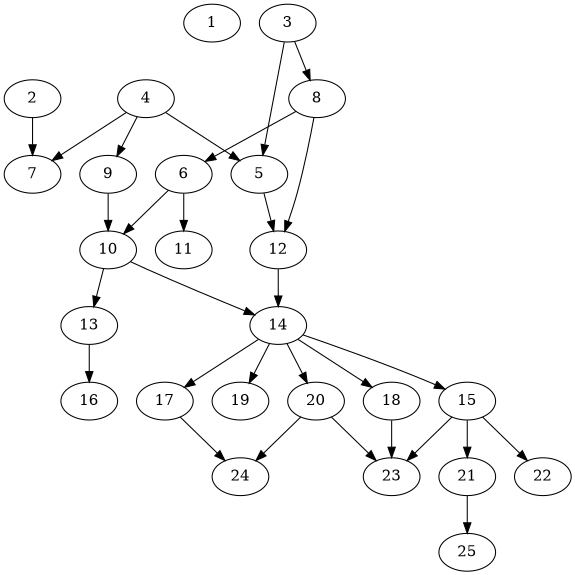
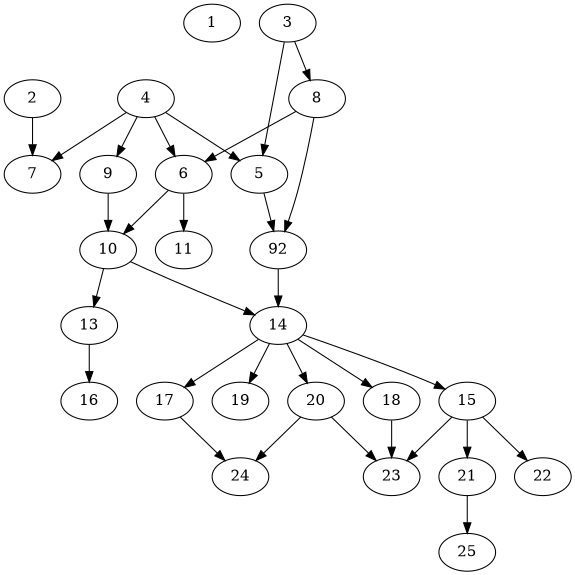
  digraph {
    node [alpha=0.06]
    1 [alpha=0.00 expect_size=3189820517366161]
    2 [alpha=0.08 expect_size=3879401665498788]
    7 [alpha=0.18 expect_size=2018039870307615]
    3 [alpha=0.05 expect_size=128169420036007280]
    5 [expect_size=71552125624693817344]
    8 [alpha=0.15 expect_size=98972391260317696]
-   12 [alpha=0.10 expect_size=238006829056000000000]
+   12 [alpha=0.10 expect_size=238006829056000000000 label=92]
    6 [alpha=0.13 expect_size=173924488067818717184]
    14 [alpha=0.02 expect_size=4451448966231359488]
    11 [alpha=0.07 expect_size=40336646483394728]
    4 [alpha=0.19 expect_size=165847894392307712]
    9 [alpha=0.00 expect_size=20102492594851944]
    10 [expect_size=439569009217313408]
    13 [alpha=0.11 expect_size=6692273720966512]
    15 [alpha=0.20 expect_size=47834480786585392]
    17 [alpha=0.01 expect_size=15412938068130267136]
    18 [alpha=0.15 expect_size=108071851977308992]
    19 [alpha=0.16 expect_size=198388806331989491712]
    20 [alpha=0.02 expect_size=1831237677195336]
    16 [alpha=0.04 expect_size=5242875199162030]
    21 [expect_size=1277361056120832000]
    22 [alpha=0.11 expect_size=15473420424657764352]
    23 [alpha=0.17 expect_size=156179550622462246912]
    24 [alpha=0.10 expect_size=299717245451289]
    25 [alpha=0.02 expect_size=2870830852361125]
    2 -> 7
    3 -> 5
    3 -> 8
    5 -> 12
    8 -> 12
    8 -> 6
    12 -> 14
    6 -> 11
    6 -> 10
    14 -> 15
    14 -> 17
    14 -> 18
    14 -> 19
    14 -> 20
    4 -> 7
    4 -> 5
+   4 -> 6
    4 -> 9
    9 -> 10
    10 -> 14
    10 -> 13
    13 -> 16
    15 -> 21
    15 -> 22
    15 -> 23
    17 -> 24
    18 -> 23
    20 -> 23
    20 -> 24
    21 -> 25
  }
